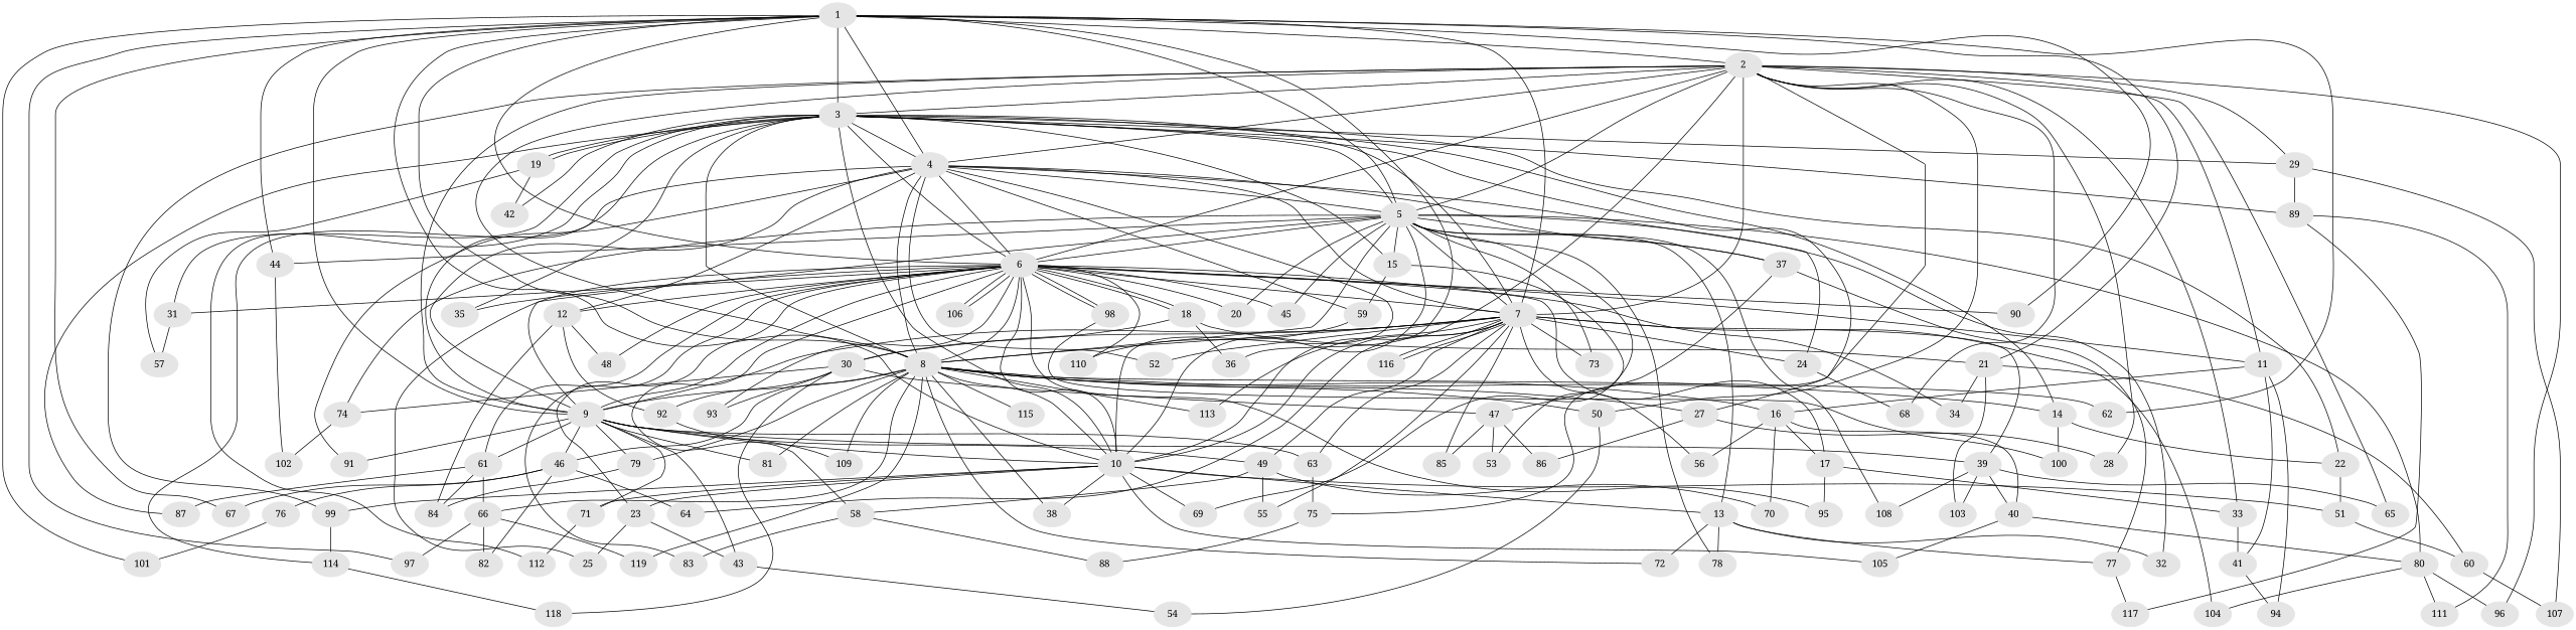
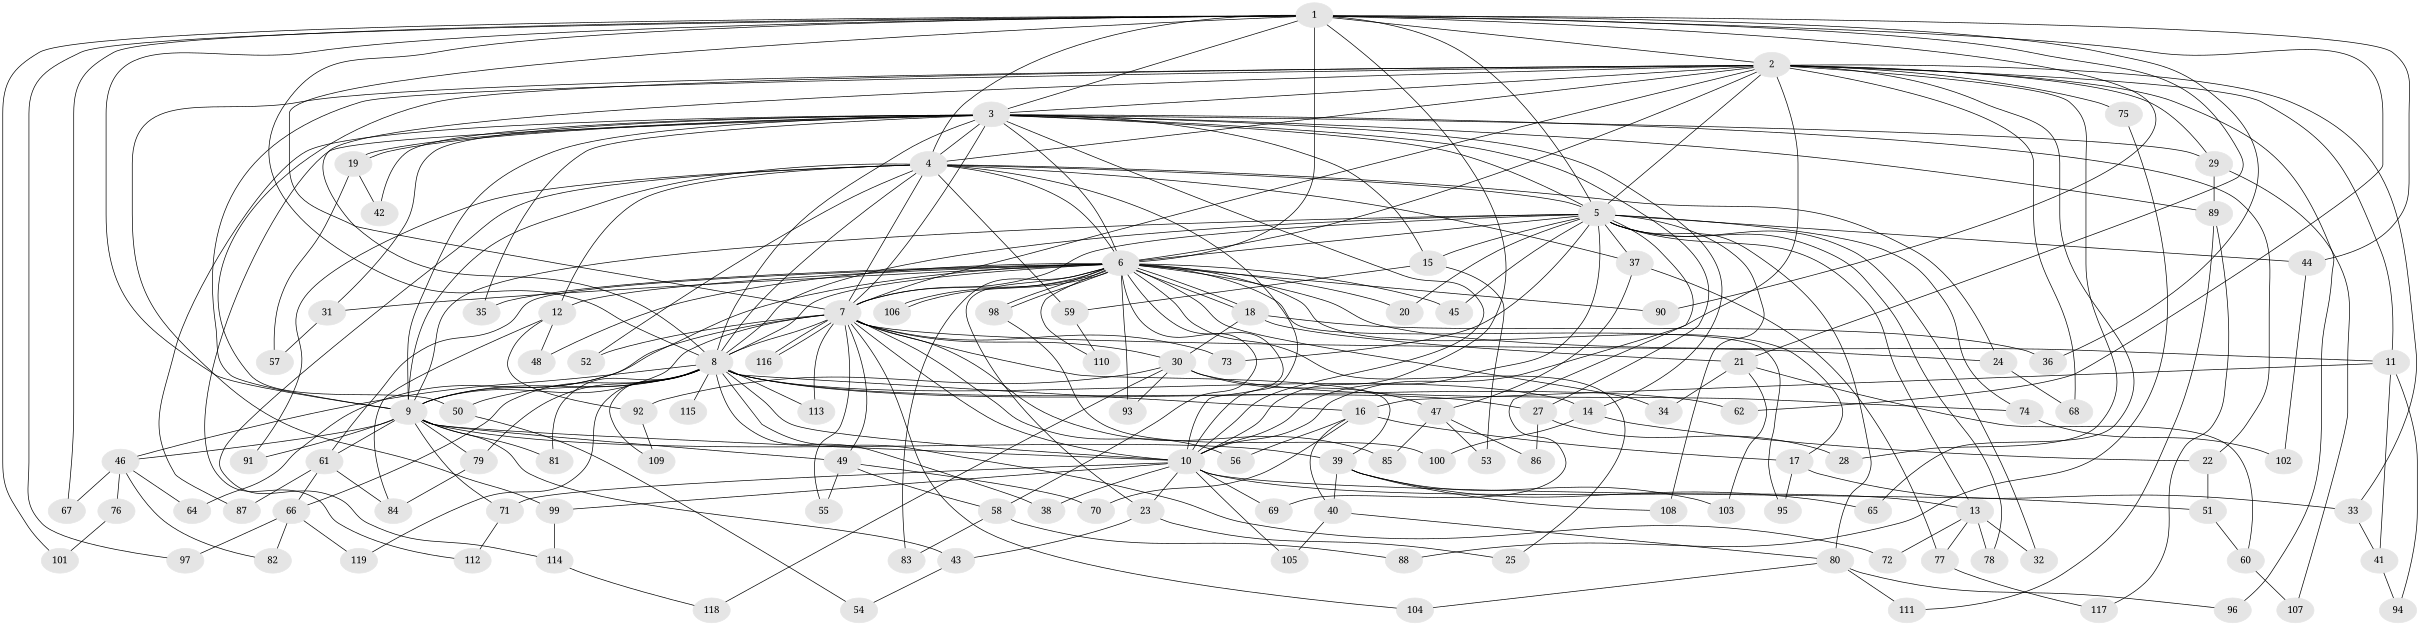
  graph {
    fontname="Noto Serif"
    node [color=gray90 fontname="Noto Serif" style=filled]
    edge [fontname="Noto Serif"]
    1
    2
    3
    4
    5
    6
    7
    8
    9
    10
    21
    36
    44
    62
    67
    90
    97
    101
    11
    28
    29
    33
    50
    65
    68
    75
    96
    99
    14
    15
    19
    22
    27
    31
    35
    42
    87
    89
    112
    12
    24
    37
    52
    59
    91
    114
    13
    20
    32
    45
    69
    73
    74
    78
    80
    108
    17
    18
    23
    25
    34
    48
    58
    61
    83
    93
    95
    98
    106
    110
    30
    39
    49
    55
    56
-   63
    64
    85
    104
    113
    116
    16
    38
    46
    66
    72
    79
    81
    109
    115
    119
    43
    71
    51
    105
    60
    103
    102
    41
    94
    107
    54
    88
    100
    53
    57
    86
    117
    111
    84
    92
    77
    47
    118
    40
    70
    76
    82
    1 -- 2
    1 -- 3
    1 -- 4
    1 -- 5
    1 -- 6
    1 -- 7
    1 -- 8
    1 -- 9
    1 -- 10
    1 -- 21
    1 -- 36
    1 -- 44
    1 -- 62
    1 -- 67
    1 -- 90
    1 -- 97
    1 -- 101
    2 -- 3
    2 -- 4
    2 -- 5
    2 -- 6
    2 -- 7
    2 -- 8
    2 -- 9
    2 -- 10
    2 -- 11
    2 -- 28
    2 -- 29
    2 -- 33
    2 -- 50
    2 -- 65
    2 -- 68
    2 -- 75
    2 -- 96
    2 -- 99
    3 -- 4
    3 -- 5
    3 -- 6
    3 -- 7
    3 -- 8
    3 -- 9
    3 -- 10
    3 -- 29
    3 -- 14
    3 -- 15
    3 -- 19
    3 -- 19
    3 -- 22
    3 -- 27
    3 -- 31
    3 -- 35
    3 -- 42
    3 -- 87
    3 -- 89
    3 -- 112
    4 -- 5
    4 -- 6
    4 -- 7
    4 -- 8
    4 -- 9
    4 -- 10
    4 -- 12
    4 -- 24
    4 -- 37
    4 -- 52
    4 -- 59
    4 -- 91
    4 -- 114
    5 -- 6
    5 -- 7
    5 -- 8
    5 -- 9
    5 -- 10
    5 -- 44
    5 -- 15
    5 -- 37
    5 -- 13
    5 -- 20
    5 -- 32
    5 -- 45
    5 -- 69
    5 -- 73
    5 -- 74
    5 -- 78
    5 -- 80
    5 -- 108
    6 -- 7
    6 -- 8
    6 -- 9
    6 -- 10
    6 -- 90
    6 -- 11
    6 -- 31
    6 -- 35
    6 -- 12
    6 -- 20
    6 -- 45
    6 -- 17
    6 -- 18
    6 -- 18
    6 -- 23
    6 -- 25
    6 -- 34
    6 -- 48
    6 -- 58
    6 -- 61
    6 -- 83
    6 -- 93
    6 -- 95
    6 -- 98
    6 -- 98
    6 -- 106
    6 -- 106
    6 -- 110
    7 -- 8
    7 -- 9
    7 -- 10
    7 -- 24
    7 -- 52
    7 -- 73
    7 -- 30
    7 -- 39
    7 -- 49
    7 -- 55
    7 -- 56
-   7 -- 63
    7 -- 64
    7 -- 85
    7 -- 104
    7 -- 113
    7 -- 116
    7 -- 116
    8 -- 9
    8 -- 10
    8 -- 62
    8 -- 50
    8 -- 14
    8 -- 27
    8 -- 113
    8 -- 16
    8 -- 38
    8 -- 46
    8 -- 66
    8 -- 72
    8 -- 79
    8 -- 81
    8 -- 109
    8 -- 115
    8 -- 119
    9 -- 10
    9 -- 91
    9 -- 61
    9 -- 39
    9 -- 49
-   9 -- 63
    9 -- 46
    9 -- 79
    9 -- 81
    9 -- 43
    9 -- 71
    10 -- 99
    10 -- 13
    10 -- 69
    10 -- 23
    10 -- 38
    10 -- 71
    10 -- 51
    10 -- 105
    21 -- 34
    21 -- 60
    21 -- 103
    44 -- 102
    11 -- 16
    11 -- 41
    11 -- 94
    29 -- 89
    29 -- 107
    33 -- 41
    50 -- 54
    75 -- 88
    99 -- 114
    14 -- 22
    14 -- 100
    15 -- 59
    15 -- 53
    19 -- 42
    19 -- 57
    22 -- 51
    27 -- 28
    27 -- 86
    31 -- 57
    89 -- 117
    89 -- 111
    12 -- 48
    12 -- 84
    12 -- 92
    24 -- 68
    37 -- 77
    37 -- 47
    59 -- 110
    114 -- 118
    13 -- 32
    13 -- 78
    13 -- 72
    13 -- 77
    74 -- 102
    80 -- 96
    80 -- 104
    80 -- 111
    17 -- 33
    17 -- 95
    18 -- 21
    18 -- 36
    18 -- 30
    23 -- 25
    23 -- 43
    58 -- 83
    58 -- 88
    61 -- 87
    61 -- 66
    61 -- 84
    98 -- 100
    30 -- 74
    30 -- 93
    30 -- 92
    30 -- 47
    30 -- 118
    39 -- 65
    39 -- 108
    39 -- 103
    39 -- 40
    49 -- 58
    49 -- 55
    49 -- 70
-   63 -- 75
    16 -- 17
    16 -- 56
    16 -- 40
    16 -- 70
    46 -- 67
    46 -- 64
    46 -- 76
    46 -- 82
    66 -- 97
    66 -- 119
    66 -- 82
    79 -- 84
    43 -- 54
    71 -- 112
    51 -- 60
    60 -- 107
    41 -- 94
    92 -- 109
    77 -- 117
    47 -- 85
    47 -- 53
    47 -- 86
    40 -- 80
    40 -- 105
    76 -- 101
  }
